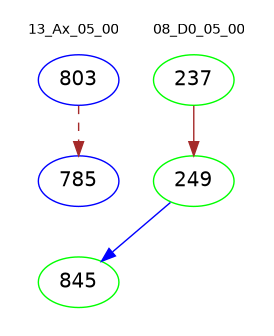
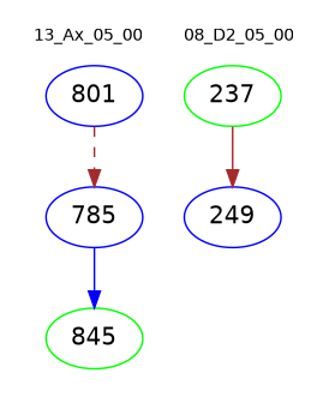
  digraph {
    fontname="DejaVu Sans"
    node [color=green fontname="DejaVu Sans"]
    edge [color=brown fontname="DejaVu Sans" style=solid]
-   n1 [color=blue label=803]
+   n1 [color=blue label=801]
    n2 [color=blue label=785]
    n3 [label=845]
    n4 [label=237]
-   n5 [label=249]
+   n5 [color=blue label=249]
    subgraph cluster_1 {
      color=white
      fontsize=10
      label="13_Ax_05_00"
      n1
      n2
      n3
    }
    subgraph cluster_2 {
      color=white
      fontsize=10
-     label="08_D0_05_00"
+     label="08_D2_05_00"
      n4
      n5
    }
    n1 -> n2 [style=dashed]
-   n5 -> n3 [color=blue]
+   n2 -> n3 [color=blue]
    n4 -> n5
  }
